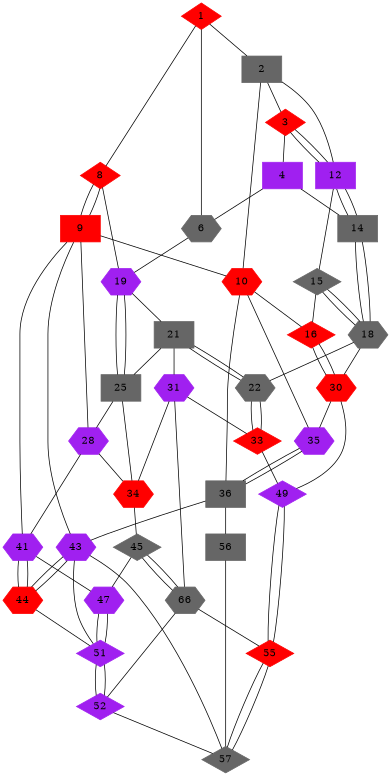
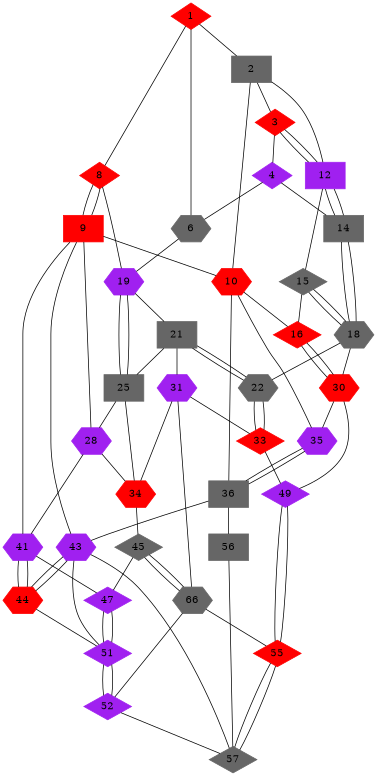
  graph {
    node [color=gray40 shape=diamond style=filled]
    1 [color=red super="+5"]
    2 [shape=box super="+11"]
    6 [shape=hexagon]
    8 [color=red]
    3 [color=red]
    10 [color=red shape=hexagon super="+17"]
    12 [color=purple shape=box super="+13"]
    19 [color=purple shape=hexagon super="+20"]
    9 [color=red shape=box super="+27"]
-   4 [color=purple shape=box super="+7"]
+   4 [color=purple super="+7"]
    16 [color=red]
    35 [color=purple shape=hexagon]
    36 [shape=box super="+37"]
    14 [shape=box]
    15
    18 [shape=hexagon super="+24"]
    21 [shape=box super="+26"]
    25 [shape=box super="+29"]
    28 [color=purple shape=hexagon super="+39"]
    41 [color=purple shape=hexagon super="+42"]
    43 [color=purple shape=hexagon super="+59"]
    34 [color=red shape=hexagon super="+40"]
    44 [color=red shape=hexagon]
-   47 [color=purple shape=hexagon]
+   47 [color=purple]
    51 [color=purple super="+54"]
    57 [super="+60"]
    30 [color=red shape=hexagon super="+38"]
    56 [shape=box super="+58"]
    22 [shape=hexagon super="+23"]
    49 [color=purple super="+50"]
    33 [color=red super="+48"]
    31 [color=purple shape=hexagon super="+32"]
    n33 [label=66 shape=hexagon super="+53"]
    45
    55 [color=red]
    52 [color=purple]
    1 -- 2
    1 -- 6
    1 -- 8
    2 -- 3
    2 -- 10
    2 -- 12
    6 -- 19
    8 -- 19
    8 -- 9
    8 -- 9
    3 -- 12
    3 -- 12
    3 -- 4
    10 -- 16
    10 -- 35
    10 -- 36
    12 -- 14
    12 -- 14
    12 -- 15
    19 -- 21
    19 -- 25
    19 -- 25
    9 -- 10
    9 -- 28
    9 -- 41
    9 -- 43
    4 -- 6
    4 -- 14
    16 -- 30
    16 -- 30
    35 -- 36
    35 -- 36
    36 -- 43
    36 -- 56 [weight=2]
    14 -- 18
    14 -- 18
    15 -- 16
    15 -- 18
    15 -- 18
    18 -- 30
    18 -- 22
    21 -- 25
    21 -- 22
    21 -- 22
    21 -- 31
    25 -- 28
    25 -- 34
    28 -- 41
    28 -- 34
    41 -- 44
    41 -- 44
    41 -- 47
    43 -- 44
    43 -- 44
    43 -- 51
    43 -- 57
    34 -- 45
    44 -- 51
    47 -- 51
    47 -- 51
    51 -- 52
    51 -- 52
    30 -- 35
    30 -- 49
    56 -- 57
    22 -- 33 [weight=2]
    22 -- 33
    49 -- 55
    49 -- 55
    33 -- 49
    31 -- 34
    31 -- 33
    31 -- n33
    n33 -- 55
    n33 -- 52
    45 -- 47
    45 -- n33
    45 -- n33
    55 -- 57
    55 -- 57
    52 -- 57
  }
